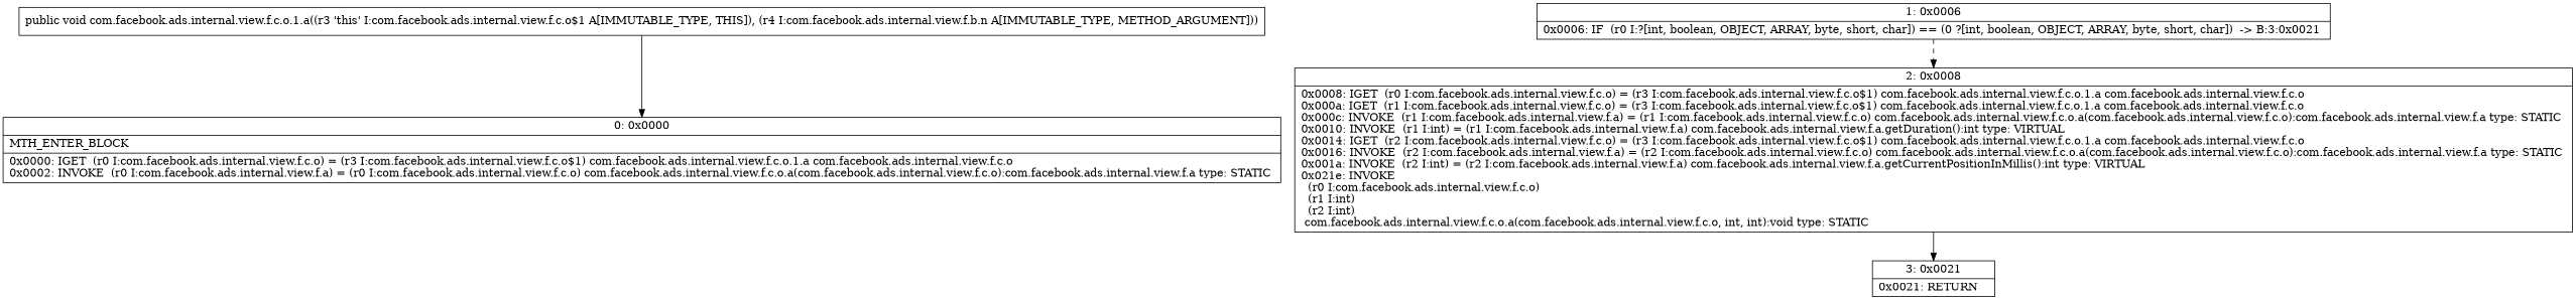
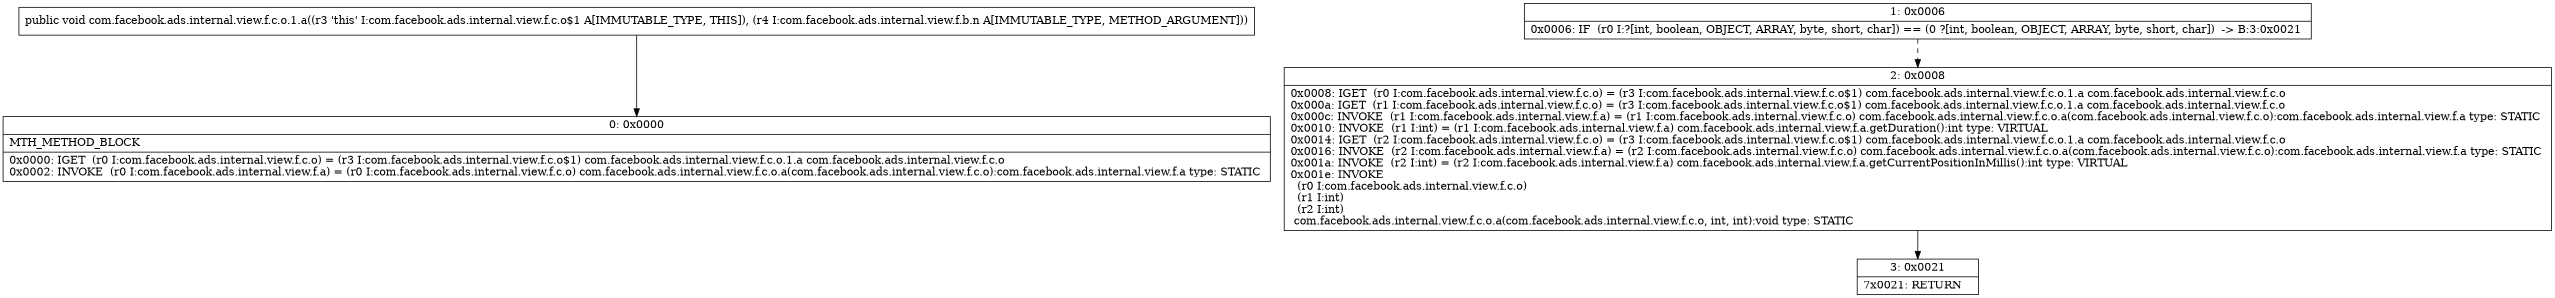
  digraph {
    node [shape=record]
-   n1 [label="{0\:\ 0x0000|MTH_ENTER_BLOCK\l|0x0000: IGET  (r0 I:com.facebook.ads.internal.view.f.c.o) = (r3 I:com.facebook.ads.internal.view.f.c.o$1) com.facebook.ads.internal.view.f.c.o.1.a com.facebook.ads.internal.view.f.c.o \l0x0002: INVOKE  (r0 I:com.facebook.ads.internal.view.f.a) = (r0 I:com.facebook.ads.internal.view.f.c.o) com.facebook.ads.internal.view.f.c.o.a(com.facebook.ads.internal.view.f.c.o):com.facebook.ads.internal.view.f.a type: STATIC \l}"]
+   n1 [label="{0\:\ 0x0000|MTH_METHOD_BLOCK\l|0x0000: IGET  (r0 I:com.facebook.ads.internal.view.f.c.o) = (r3 I:com.facebook.ads.internal.view.f.c.o$1) com.facebook.ads.internal.view.f.c.o.1.a com.facebook.ads.internal.view.f.c.o \l0x0002: INVOKE  (r0 I:com.facebook.ads.internal.view.f.a) = (r0 I:com.facebook.ads.internal.view.f.c.o) com.facebook.ads.internal.view.f.c.o.a(com.facebook.ads.internal.view.f.c.o):com.facebook.ads.internal.view.f.a type: STATIC \l}"]
    n2 [label="{1\:\ 0x0006|0x0006: IF  (r0 I:?[int, boolean, OBJECT, ARRAY, byte, short, char]) == (0 ?[int, boolean, OBJECT, ARRAY, byte, short, char])  \-\> B:3:0x0021 \l}"]
-   n3 [label="{2\:\ 0x0008|0x0008: IGET  (r0 I:com.facebook.ads.internal.view.f.c.o) = (r3 I:com.facebook.ads.internal.view.f.c.o$1) com.facebook.ads.internal.view.f.c.o.1.a com.facebook.ads.internal.view.f.c.o \l0x000a: IGET  (r1 I:com.facebook.ads.internal.view.f.c.o) = (r3 I:com.facebook.ads.internal.view.f.c.o$1) com.facebook.ads.internal.view.f.c.o.1.a com.facebook.ads.internal.view.f.c.o \l0x000c: INVOKE  (r1 I:com.facebook.ads.internal.view.f.a) = (r1 I:com.facebook.ads.internal.view.f.c.o) com.facebook.ads.internal.view.f.c.o.a(com.facebook.ads.internal.view.f.c.o):com.facebook.ads.internal.view.f.a type: STATIC \l0x0010: INVOKE  (r1 I:int) = (r1 I:com.facebook.ads.internal.view.f.a) com.facebook.ads.internal.view.f.a.getDuration():int type: VIRTUAL \l0x0014: IGET  (r2 I:com.facebook.ads.internal.view.f.c.o) = (r3 I:com.facebook.ads.internal.view.f.c.o$1) com.facebook.ads.internal.view.f.c.o.1.a com.facebook.ads.internal.view.f.c.o \l0x0016: INVOKE  (r2 I:com.facebook.ads.internal.view.f.a) = (r2 I:com.facebook.ads.internal.view.f.c.o) com.facebook.ads.internal.view.f.c.o.a(com.facebook.ads.internal.view.f.c.o):com.facebook.ads.internal.view.f.a type: STATIC \l0x001a: INVOKE  (r2 I:int) = (r2 I:com.facebook.ads.internal.view.f.a) com.facebook.ads.internal.view.f.a.getCurrentPositionInMillis():int type: VIRTUAL \l0x021e: INVOKE  \l  (r0 I:com.facebook.ads.internal.view.f.c.o)\l  (r1 I:int)\l  (r2 I:int)\l com.facebook.ads.internal.view.f.c.o.a(com.facebook.ads.internal.view.f.c.o, int, int):void type: STATIC \l}"]
-   n4 [label="{3\:\ 0x0021|0x0021: RETURN   \l}"]
+   n3 [label="{2\:\ 0x0008|0x0008: IGET  (r0 I:com.facebook.ads.internal.view.f.c.o) = (r3 I:com.facebook.ads.internal.view.f.c.o$1) com.facebook.ads.internal.view.f.c.o.1.a com.facebook.ads.internal.view.f.c.o \l0x000a: IGET  (r1 I:com.facebook.ads.internal.view.f.c.o) = (r3 I:com.facebook.ads.internal.view.f.c.o$1) com.facebook.ads.internal.view.f.c.o.1.a com.facebook.ads.internal.view.f.c.o \l0x000c: INVOKE  (r1 I:com.facebook.ads.internal.view.f.a) = (r1 I:com.facebook.ads.internal.view.f.c.o) com.facebook.ads.internal.view.f.c.o.a(com.facebook.ads.internal.view.f.c.o):com.facebook.ads.internal.view.f.a type: STATIC \l0x0010: INVOKE  (r1 I:int) = (r1 I:com.facebook.ads.internal.view.f.a) com.facebook.ads.internal.view.f.a.getDuration():int type: VIRTUAL \l0x0014: IGET  (r2 I:com.facebook.ads.internal.view.f.c.o) = (r3 I:com.facebook.ads.internal.view.f.c.o$1) com.facebook.ads.internal.view.f.c.o.1.a com.facebook.ads.internal.view.f.c.o \l0x0016: INVOKE  (r2 I:com.facebook.ads.internal.view.f.a) = (r2 I:com.facebook.ads.internal.view.f.c.o) com.facebook.ads.internal.view.f.c.o.a(com.facebook.ads.internal.view.f.c.o):com.facebook.ads.internal.view.f.a type: STATIC \l0x001a: INVOKE  (r2 I:int) = (r2 I:com.facebook.ads.internal.view.f.a) com.facebook.ads.internal.view.f.a.getCurrentPositionInMillis():int type: VIRTUAL \l0x001e: INVOKE  \l  (r0 I:com.facebook.ads.internal.view.f.c.o)\l  (r1 I:int)\l  (r2 I:int)\l com.facebook.ads.internal.view.f.c.o.a(com.facebook.ads.internal.view.f.c.o, int, int):void type: STATIC \l}"]
+   n4 [label="{3\:\ 0x0021|7x0021: RETURN   \l}"]
    n5 [label="{public void com.facebook.ads.internal.view.f.c.o.1.a((r3 'this' I:com.facebook.ads.internal.view.f.c.o$1 A[IMMUTABLE_TYPE, THIS]), (r4 I:com.facebook.ads.internal.view.f.b.n A[IMMUTABLE_TYPE, METHOD_ARGUMENT])) }"]
    n2 -> n3 [style=dashed]
    n3 -> n4
    n5 -> n1
  }
